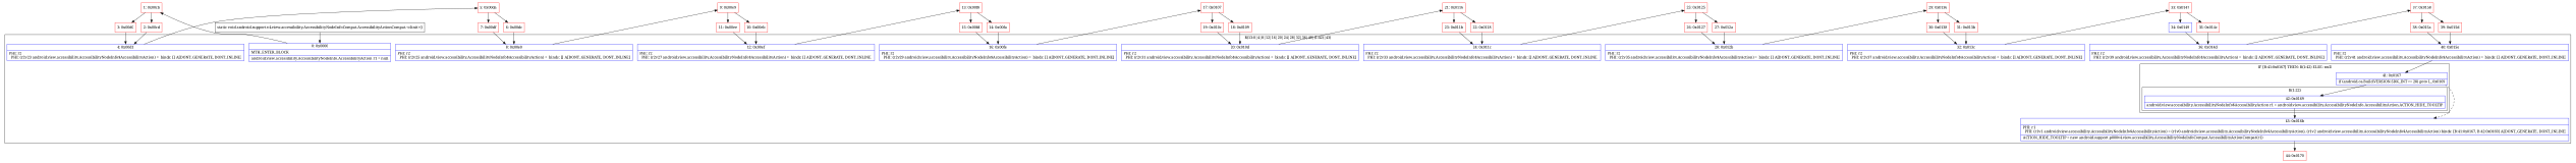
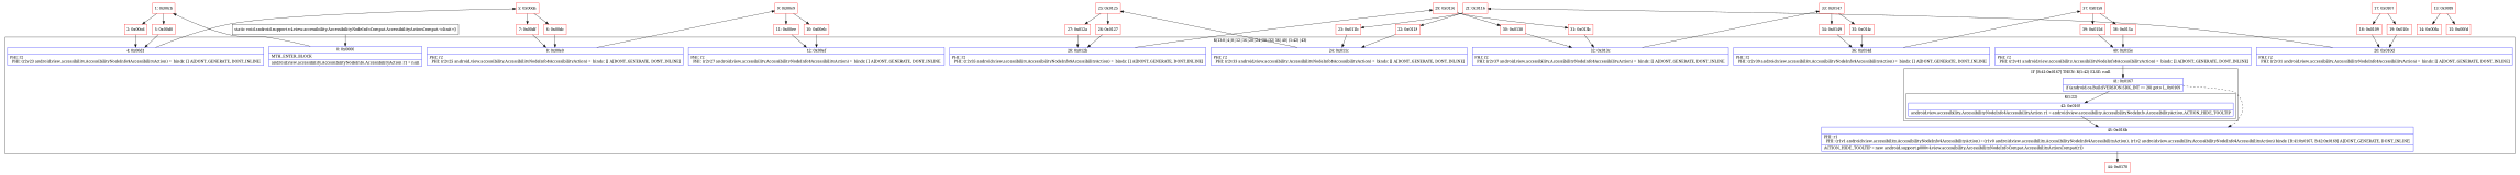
  digraph {
    fontname="Noto Serif"
    node [color=red fontname="Noto Serif" shape=record]
    edge [fontname="Noto Serif"]
    n1 [color=blue label="{42\:\ 0x0169|android.view.accessibility.AccessibilityNodeInfo$AccessibilityAction r1 = android.view.accessibility.AccessibilityNodeInfo.AccessibilityAction.ACTION_HIDE_TOOLTIP\l}"]
    n2 [color=blue label="{41\:\ 0x0167|if (android.os.Build.VERSION.SDK_INT \>= 28) goto L_0x0169\l}"]
    n3 [color=blue label="{0\:\ 0x0000|MTH_ENTER_BLOCK\l|android.view.accessibility.AccessibilityNodeInfo.AccessibilityAction r1 = null\l}"]
    n4 [color=blue label="{4\:\ 0x00d1|PHI: r2 \l  PHI: (r2v23 android.view.accessibility.AccessibilityNodeInfo$AccessibilityAction) =  binds: [] A[DONT_GENERATE, DONT_INLINE]\l}"]
    n5 [color=blue label="{8\:\ 0x00e0|PHI: r2 \l  PHI: (r2v25 android.view.accessibility.AccessibilityNodeInfo$AccessibilityAction) =  binds: [] A[DONT_GENERATE, DONT_INLINE]\l}"]
    n6 [color=blue label="{12\:\ 0x00ef|PHI: r2 \l  PHI: (r2v27 android.view.accessibility.AccessibilityNodeInfo$AccessibilityAction) =  binds: [] A[DONT_GENERATE, DONT_INLINE]\l}"]
-   n7 [color=blue label="{16\:\ 0x00fe|PHI: r2 \l  PHI: (r2v29 android.view.accessibility.AccessibilityNodeInfo$AccessibilityAction) =  binds: [] A[DONT_GENERATE, DONT_INLINE]\l}"]
    n8 [color=blue label="{20\:\ 0x010d|PHI: r2 \l  PHI: (r2v31 android.view.accessibility.AccessibilityNodeInfo$AccessibilityAction) =  binds: [] A[DONT_GENERATE, DONT_INLINE]\l}"]
    n9 [color=blue label="{24\:\ 0x011c|PHI: r2 \l  PHI: (r2v33 android.view.accessibility.AccessibilityNodeInfo$AccessibilityAction) =  binds: [] A[DONT_GENERATE, DONT_INLINE]\l}"]
    n10 [color=blue label="{28\:\ 0x012b|PHI: r2 \l  PHI: (r2v35 android.view.accessibility.AccessibilityNodeInfo$AccessibilityAction) =  binds: [] A[DONT_GENERATE, DONT_INLINE]\l}"]
    n11 [color=blue label="{32\:\ 0x013c|PHI: r2 \l  PHI: (r2v37 android.view.accessibility.AccessibilityNodeInfo$AccessibilityAction) =  binds: [] A[DONT_GENERATE, DONT_INLINE]\l}"]
    n12 [color=blue label="{36\:\ 0x014d|PHI: r2 \l  PHI: (r2v39 android.view.accessibility.AccessibilityNodeInfo$AccessibilityAction) =  binds: [] A[DONT_GENERATE, DONT_INLINE]\l}"]
    n13 [color=blue label="{40\:\ 0x015e|PHI: r2 \l  PHI: (r2v41 android.view.accessibility.AccessibilityNodeInfo$AccessibilityAction) =  binds: [] A[DONT_GENERATE, DONT_INLINE]\l}"]
    n14 [color=blue label="{43\:\ 0x016b|PHI: r1 \l  PHI: (r1v1 android.view.accessibility.AccessibilityNodeInfo$AccessibilityAction) = (r1v0 android.view.accessibility.AccessibilityNodeInfo$AccessibilityAction), (r1v2 android.view.accessibility.AccessibilityNodeInfo$AccessibilityAction) binds: [B:41:0x0167, B:42:0x0169] A[DONT_GENERATE, DONT_INLINE]\l|ACTION_HIDE_TOOLTIP = new android.support.p000v4.view.accessibility.AccessibilityNodeInfoCompat.AccessibilityActionCompat(r1)\l}"]
    n15 [label="{1\:\ 0x00cb}"]
    n16 [label="{5\:\ 0x00da}"]
    n17 [label="{9\:\ 0x00e9}"]
    n18 [label="{13\:\ 0x00f8}"]
    n19 [label="{17\:\ 0x0107}"]
    n20 [label="{21\:\ 0x0116}"]
    n21 [label="{25\:\ 0x0125}"]
    n22 [label="{29\:\ 0x0136}"]
    n23 [label="{33\:\ 0x0147}"]
    n24 [label="{37\:\ 0x0158}"]
    n25 [label="{44\:\ 0x0170}"]
    n26 [label="{2\:\ 0x00cd}"]
    n27 [label="{3\:\ 0x00d0}"]
    n28 [label="{6\:\ 0x00dc}"]
    n29 [label="{7\:\ 0x00df}"]
    n30 [label="{10\:\ 0x00eb}"]
    n31 [label="{11\:\ 0x00ee}"]
    n32 [label="{14\:\ 0x00fa}"]
    n33 [label="{15\:\ 0x00fd}"]
    n34 [label="{18\:\ 0x0109}"]
    n35 [label="{19\:\ 0x010c}"]
    n36 [label="{22\:\ 0x0118}"]
    n37 [label="{23\:\ 0x011b}"]
    n38 [label="{26\:\ 0x0127}"]
    n39 [label="{27\:\ 0x012a}"]
    n40 [label="{30\:\ 0x0138}"]
    n41 [label="{31\:\ 0x013b}"]
-   n42 [color=blue label="{34\:\ 0x0149}"]
+   n42 [label="{34\:\ 0x0149}"]
    n43 [label="{35\:\ 0x014c}"]
    n44 [label="{38\:\ 0x015a}"]
    n45 [label="{39\:\ 0x015d}"]
    n46 [label="{static void android.support.v4.view.accessibility.AccessibilityNodeInfoCompat.AccessibilityActionCompat.\<clinit\>() }" color=""]
    subgraph cluster_1 {
      label="R(13:0|4|8|12|16|20|24|28|32|36|40|(1:42)|43)"
      n3
      n4
      n5
      n6
-     n7
      n8
      n9
      n10
      n11
      n12
      n13
      n14
      subgraph cluster_2 {
        label="IF [B:41:0x0167] THEN: R(1:42) ELSE: null"
        n2
        subgraph cluster_3 {
          label="R(1:22)"
          n1
        }
      }
    }
    n1 -> n14
    n2 -> n1
    n2 -> n14 [style=dashed]
    n3 -> n15
    n4 -> n16
    n5 -> n17
-   n6 -> n18
-   n7 -> n19
    n8 -> n20
    n9 -> n21
    n10 -> n22
    n11 -> n23
    n12 -> n24
    n13 -> n2
    n14 -> n25
    n15 -> n26
    n15 -> n27
    n16 -> n28
    n16 -> n29
    n17 -> n30
    n17 -> n31
    n18 -> n32
    n18 -> n33
    n19 -> n34
    n19 -> n35
    n20 -> n36
    n20 -> n37
    n21 -> n38
    n21 -> n39
    n22 -> n40
    n22 -> n41
    n23 -> n42
    n23 -> n43
    n24 -> n44
    n24 -> n45
    n26 -> n4
    n27 -> n4
    n28 -> n5
    n29 -> n5
    n30 -> n6
    n31 -> n6
-   n32 -> n7
-   n33 -> n7
    n34 -> n8
    n35 -> n8
    n36 -> n9
    n37 -> n9
    n38 -> n10
    n39 -> n10
    n40 -> n11
    n41 -> n11
    n42 -> n12
    n43 -> n12
    n44 -> n13
    n45 -> n13
    n46 -> n3
  }
